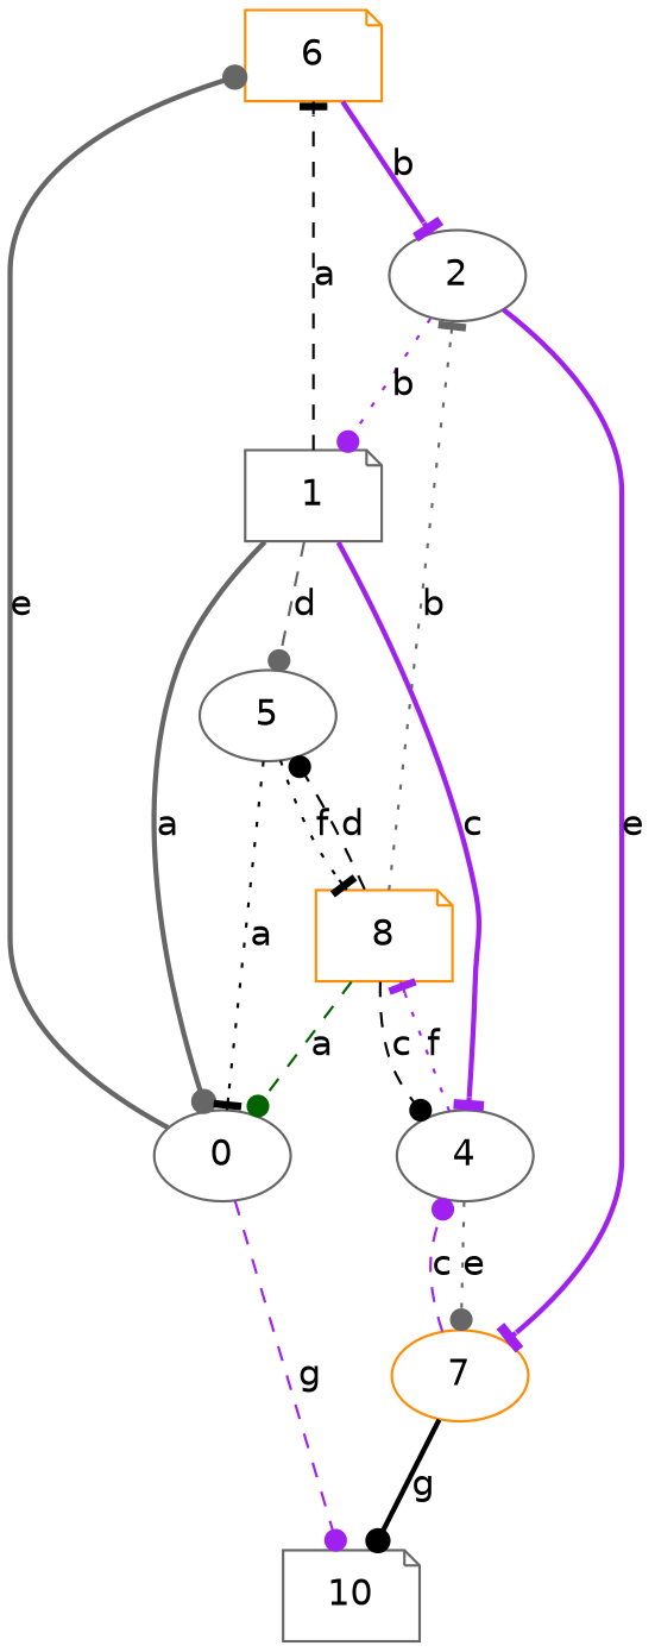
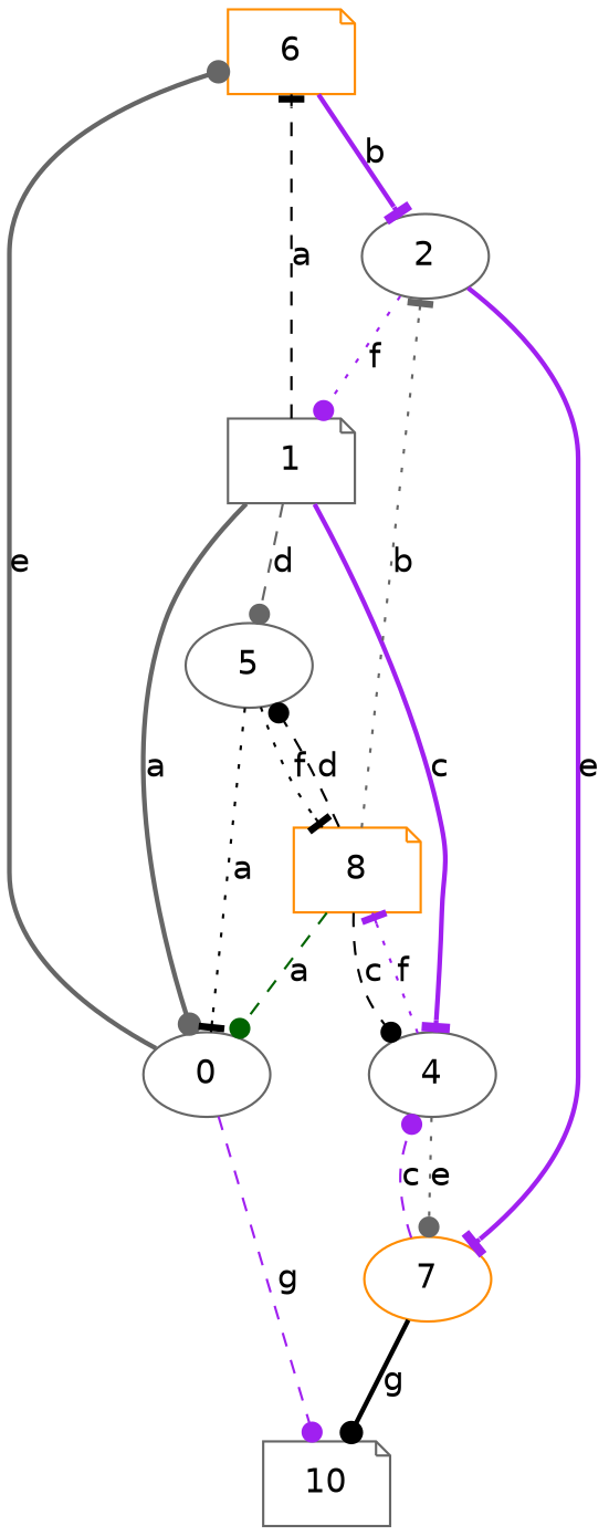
  strict digraph {
    fontname="DejaVu Sans"
    node [color=gray40 fontname="DejaVu Sans" shape=ellipse]
    edge [arrowhead=dot color=purple fontname="DejaVu Sans" style=dashed]
    6 [color=darkorange shape=note]
    0
    10 [shape=note]
    2
    1 [shape=note]
    4
    5
    7 [color=darkorange]
    8 [color=darkorange shape=note]
    6 -> 2 [arrowhead=tee label=b style=bold]
    0 -> 6 [color=gray40 label=e style=bold]
    0 -> 10 [label=g]
-   2 -> 1 [label=b style=dotted]
+   2 -> 1 [label=f style=dotted]
    2 -> 7 [arrowhead=tee label=e style=bold]
    1 -> 6 [arrowhead=tee color=black label=a]
    1 -> 0 [color=gray40 label=a style=bold]
    1 -> 4 [arrowhead=tee label=c style=bold]
    1 -> 5 [color=gray40 label=d]
    4 -> 7 [color=gray40 label=e style=dotted]
    4 -> 8 [arrowhead=tee label=f style=dotted]
    5 -> 0 [arrowhead=tee color=black label=a style=dotted]
    5 -> 8 [arrowhead=tee color=black label=f style=dotted]
    7 -> 10 [color=black label=g style=bold]
    7 -> 4 [label=c]
    8 -> 0 [color=darkgreen label=a]
    8 -> 2 [arrowhead=tee color=gray40 label=b style=dotted]
    8 -> 4 [color=black label=c]
    8 -> 5 [color=black label=d]
  }
